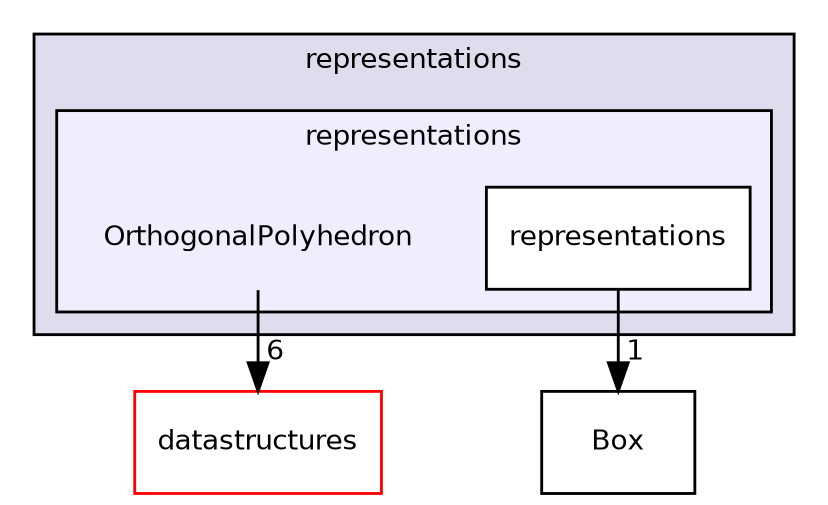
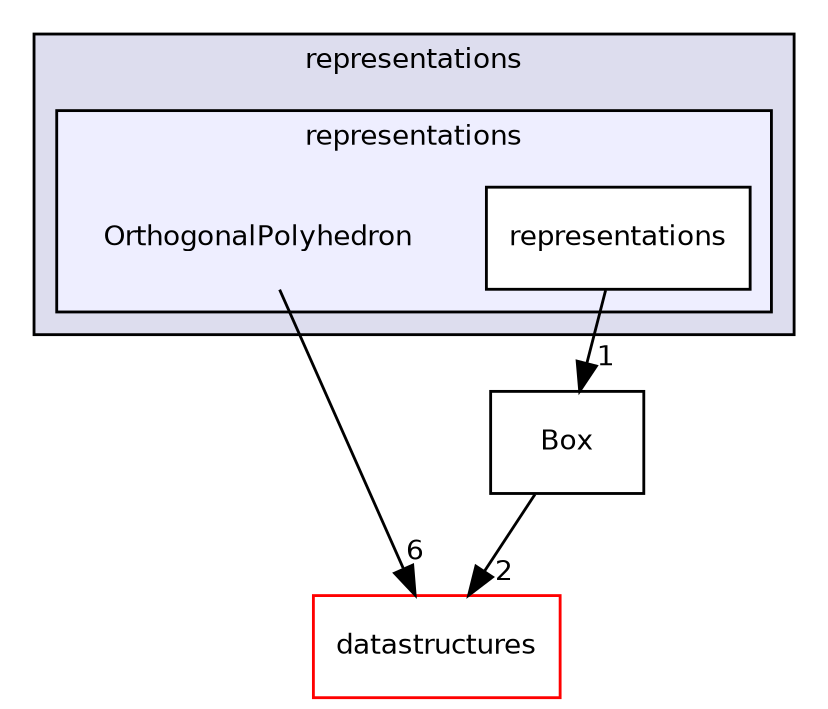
  digraph {
    compound=true
    node [fontname=Helvetica fontsize=10 shape=box]
    edge [labeldistance=1.5 labelfontname=Helvetica labelfontsize=10]
    n1 [label=OrthogonalPolyhedron shape=plaintext]
    n2 [color=black fillcolor=white label=representations style=filled]
    n3 [color=red fillcolor=white label=datastructures style=filled]
    n4 [label=Box]
    subgraph cluster_1 {
      bgcolor="#ddddee"
      fontname=Helvetica
      fontsize=10
      label=representations
      pencolor=black
      subgraph cluster_2 {
        bgcolor="#eeeeff"
        fontname=Helvetica
        fontsize=10
        label=representations
        pencolor=black
        n1
        n2
      }
    }
    n1 -> n3 [headlabel=6]
    n2 -> n4 [headlabel=1]
+   n4 -> n3 [headlabel=2]
  }
